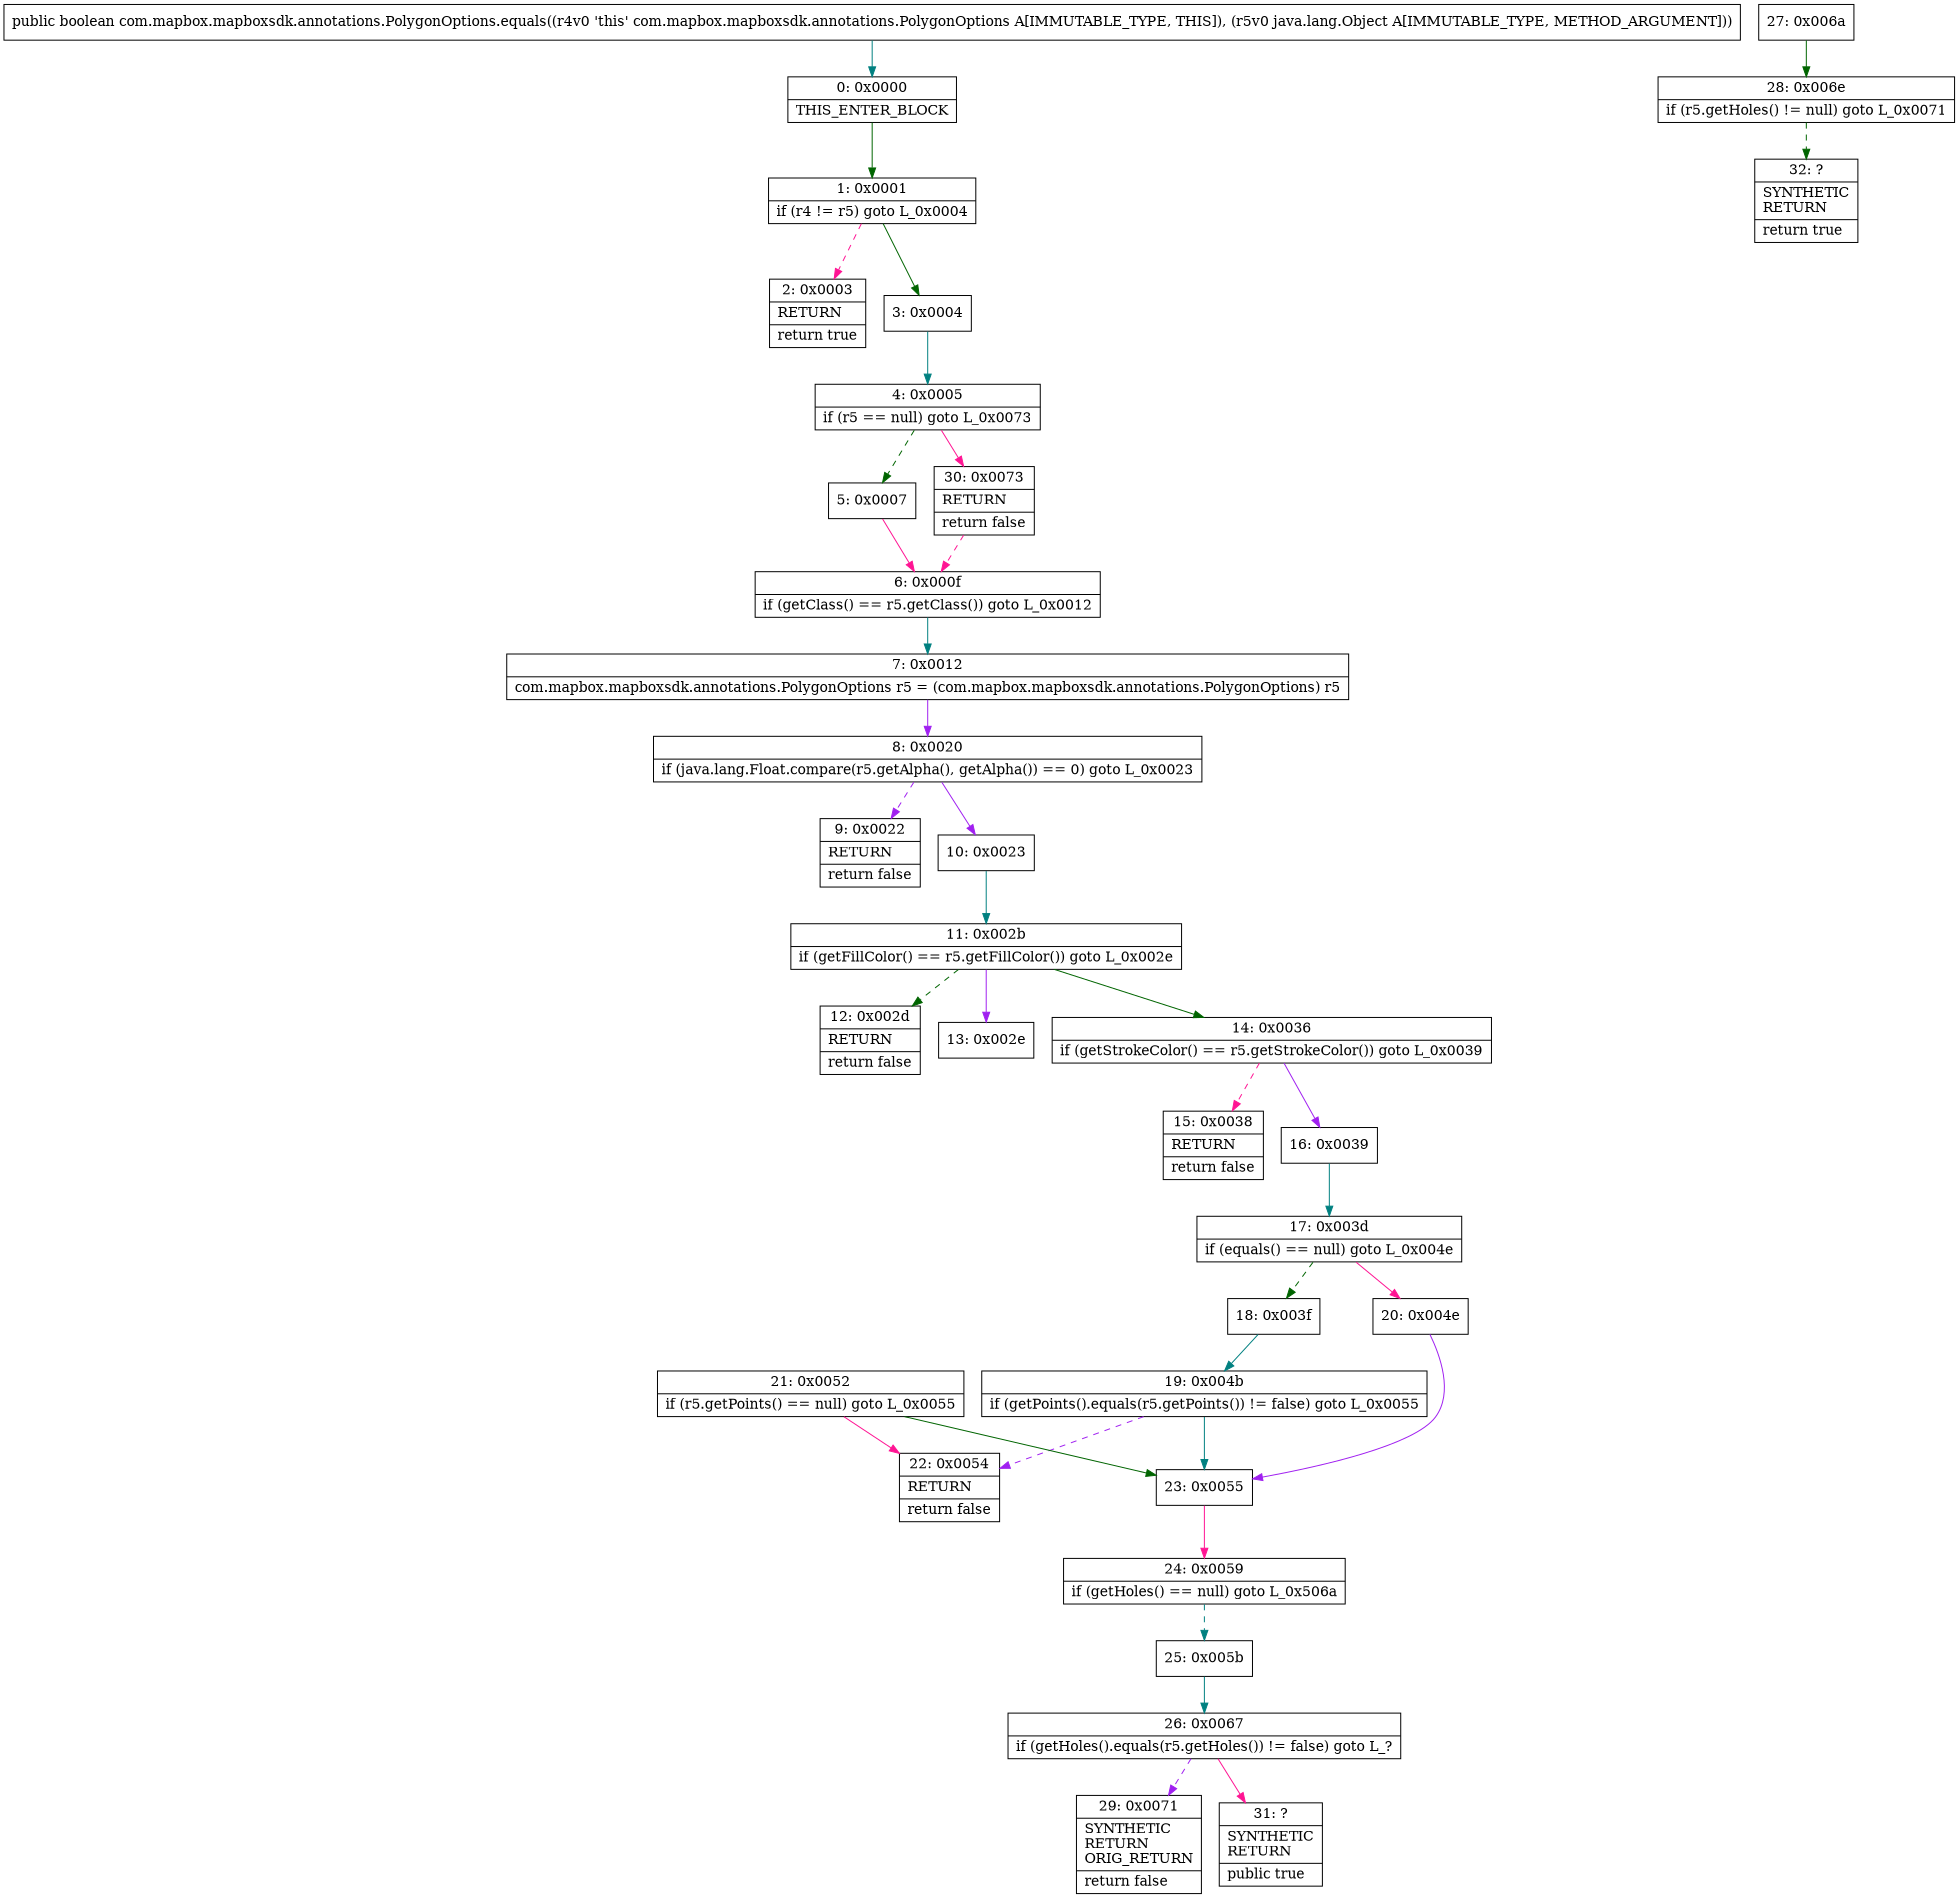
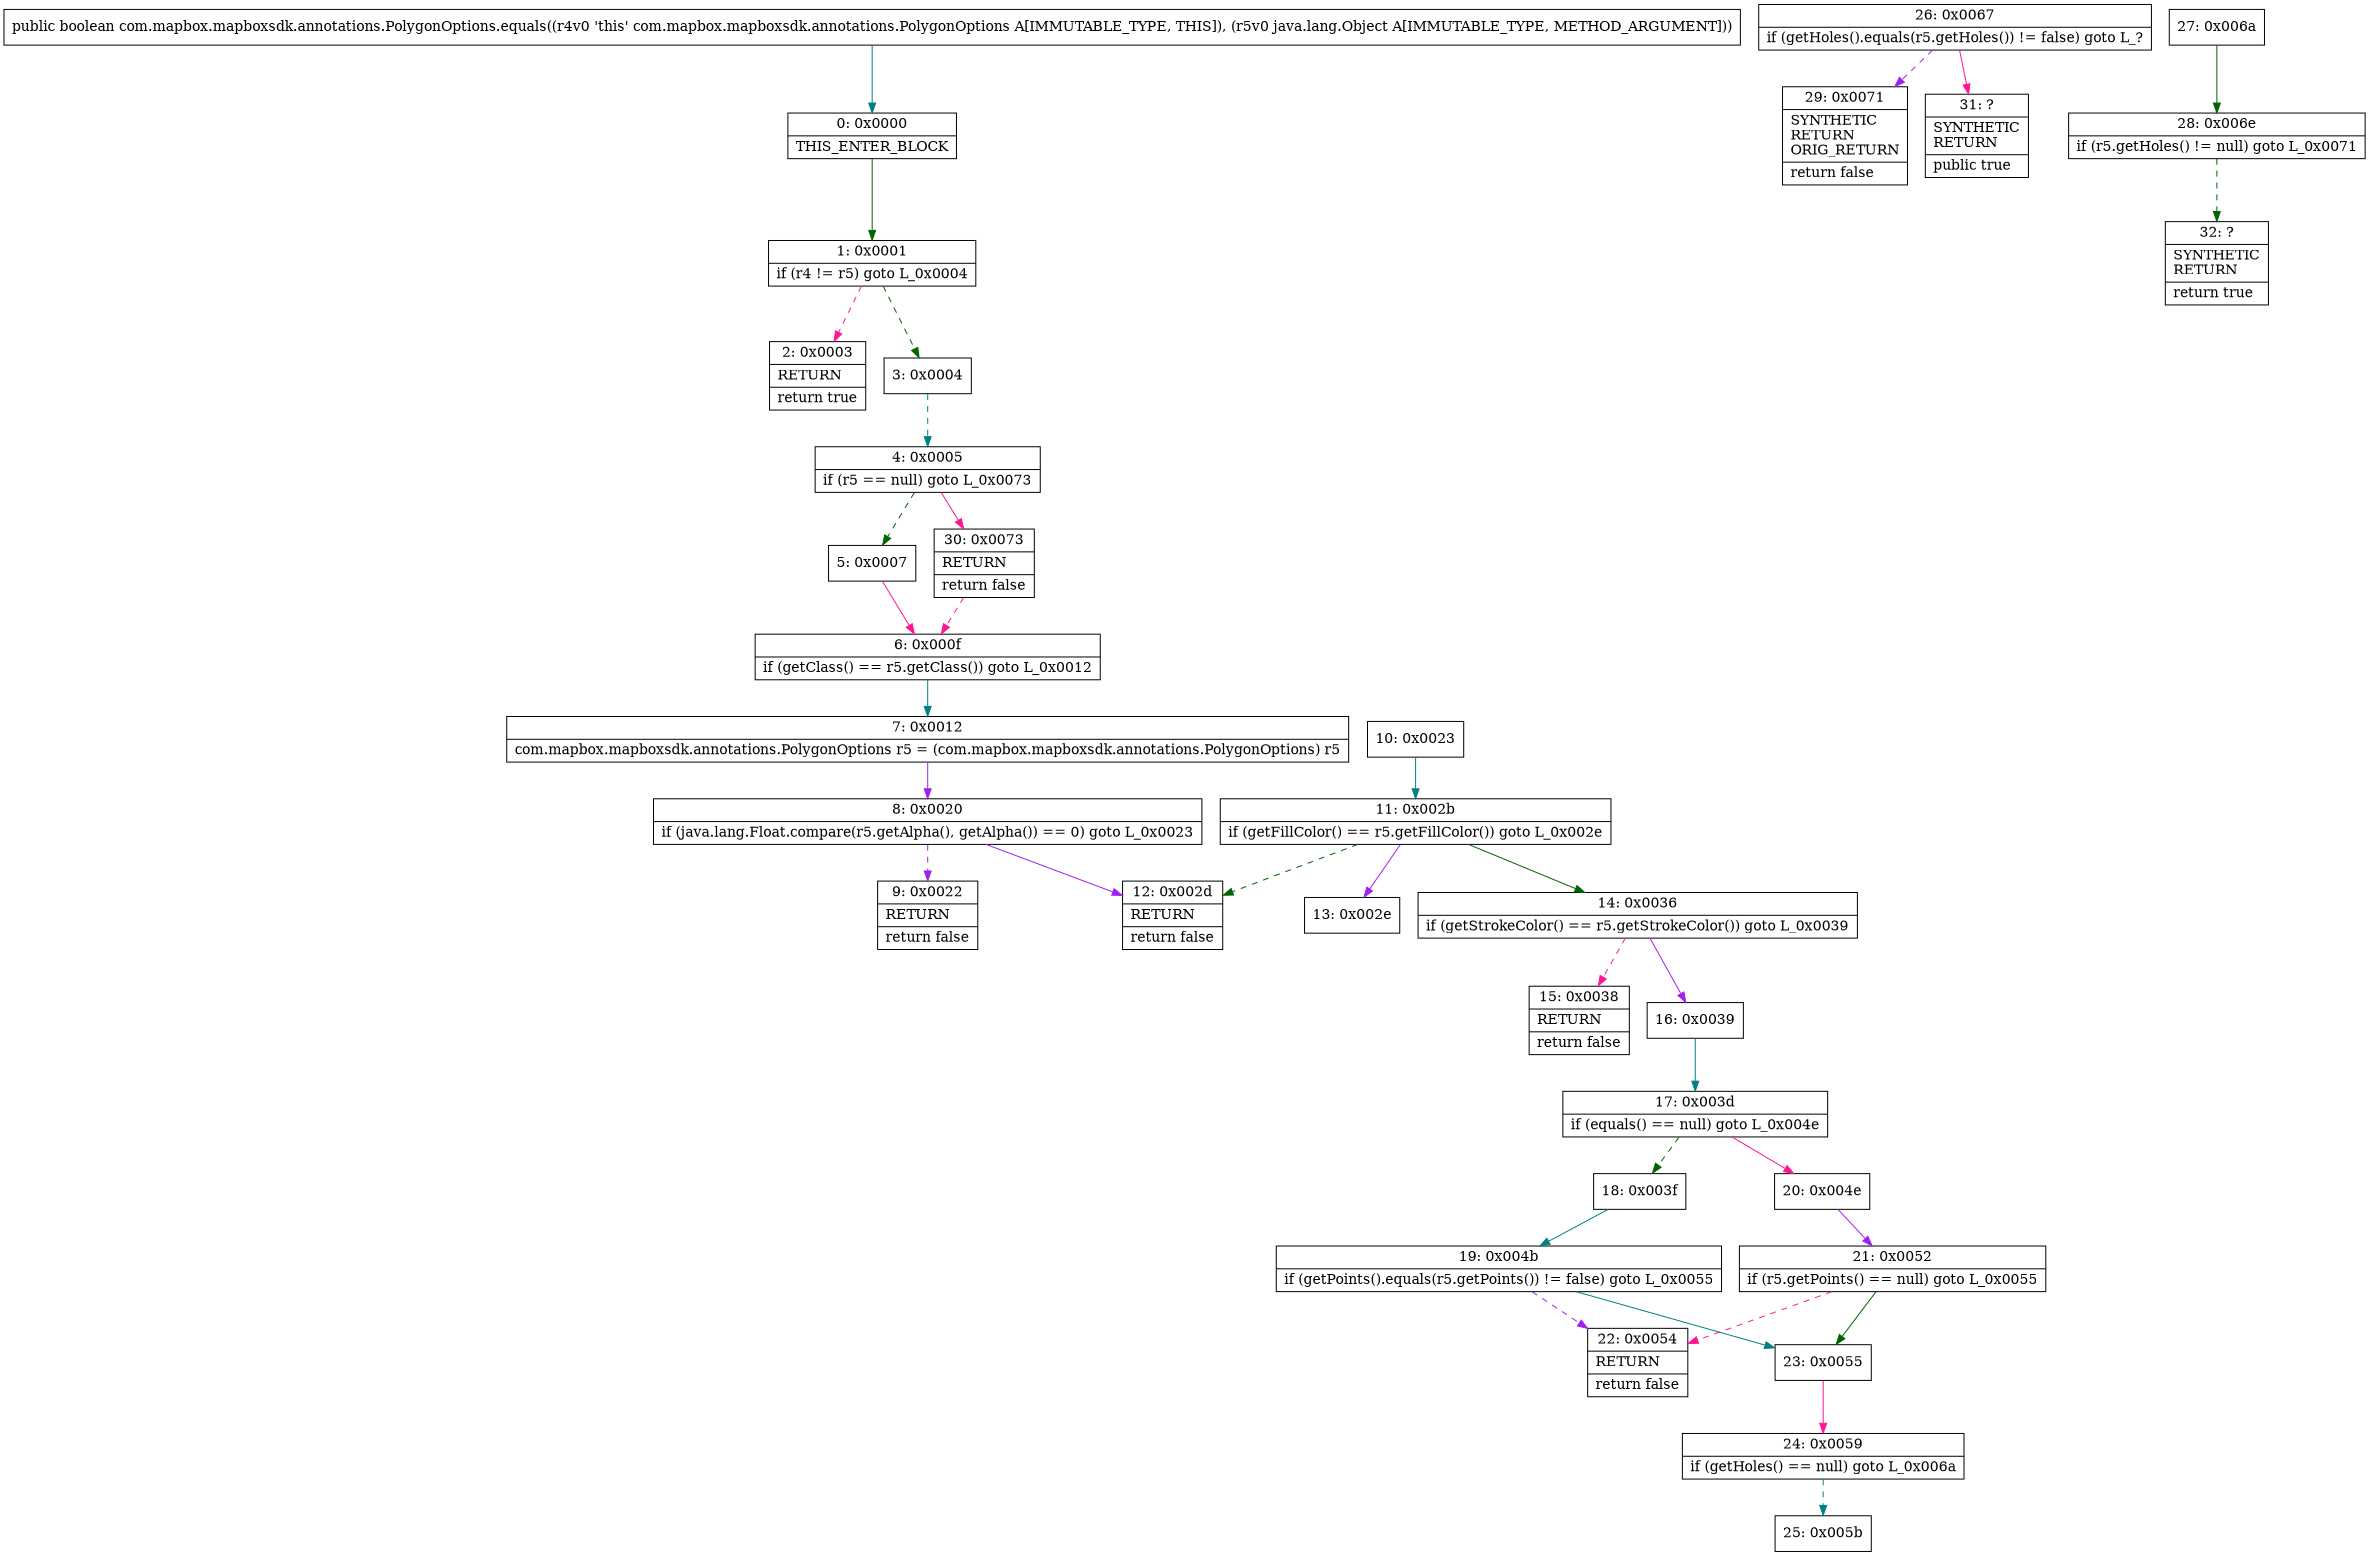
  digraph {
    node [shape=record]
    edge [color=darkgreen]
    n1 [label="{0\:\ 0x0000|THIS_ENTER_BLOCK\l}"]
    n2 [label="{1\:\ 0x0001|if (r4 != r5) goto L_0x0004\l}"]
    n3 [label="{2\:\ 0x0003|RETURN\l|return true\l}"]
    n4 [label="{3\:\ 0x0004}"]
    n5 [label="{4\:\ 0x0005|if (r5 == null) goto L_0x0073\l}"]
    n6 [label="{5\:\ 0x0007}"]
    n7 [label="{30\:\ 0x0073|RETURN\l|return false\l}"]
    n8 [label="{6\:\ 0x000f|if (getClass() == r5.getClass()) goto L_0x0012\l}"]
    n9 [label="{7\:\ 0x0012|com.mapbox.mapboxsdk.annotations.PolygonOptions r5 = (com.mapbox.mapboxsdk.annotations.PolygonOptions) r5\l}"]
    n10 [label="{8\:\ 0x0020|if (java.lang.Float.compare(r5.getAlpha(), getAlpha()) == 0) goto L_0x0023\l}"]
    n11 [label="{9\:\ 0x0022|RETURN\l|return false\l}"]
    n12 [label="{10\:\ 0x0023}"]
    n13 [label="{11\:\ 0x002b|if (getFillColor() == r5.getFillColor()) goto L_0x002e\l}"]
    n14 [label="{12\:\ 0x002d|RETURN\l|return false\l}"]
    n15 [label="{13\:\ 0x002e}"]
    n16 [label="{14\:\ 0x0036|if (getStrokeColor() == r5.getStrokeColor()) goto L_0x0039\l}"]
    n17 [label="{15\:\ 0x0038|RETURN\l|return false\l}"]
    n18 [label="{16\:\ 0x0039}"]
    n19 [label="{17\:\ 0x003d|if (equals() == null) goto L_0x004e\l}"]
    n20 [label="{18\:\ 0x003f}"]
    n21 [label="{20\:\ 0x004e}"]
    n22 [label="{19\:\ 0x004b|if (getPoints().equals(r5.getPoints()) != false) goto L_0x0055\l}"]
    n23 [label="{21\:\ 0x0052|if (r5.getPoints() == null) goto L_0x0055\l}"]
    n24 [label="{22\:\ 0x0054|RETURN\l|return false\l}"]
    n25 [label="{23\:\ 0x0055}"]
-   n26 [label="{24\:\ 0x0059|if (getHoles() == null) goto L_0x506a\l}"]
+   n26 [label="{24\:\ 0x0059|if (getHoles() == null) goto L_0x006a\l}"]
    n27 [label="{25\:\ 0x005b}"]
    n28 [label="{26\:\ 0x0067|if (getHoles().equals(r5.getHoles()) != false) goto L_?\l}"]
    n29 [label="{27\:\ 0x006a}"]
    n30 [label="{28\:\ 0x006e|if (r5.getHoles() != null) goto L_0x0071\l}"]
    n31 [label="{29\:\ 0x0071|SYNTHETIC\lRETURN\lORIG_RETURN\l|return false\l}"]
    n32 [label="{31\:\ ?|SYNTHETIC\lRETURN\l|public true\l}"]
    n33 [label="{32\:\ ?|SYNTHETIC\lRETURN\l|return true\l}"]
    n34 [label="{public boolean com.mapbox.mapboxsdk.annotations.PolygonOptions.equals((r4v0 'this' com.mapbox.mapboxsdk.annotations.PolygonOptions A[IMMUTABLE_TYPE, THIS]), (r5v0 java.lang.Object A[IMMUTABLE_TYPE, METHOD_ARGUMENT])) }"]
    n1 -> n2
    n2 -> n3 [color=deeppink style=dashed]
-   n2 -> n4
-   n4 -> n5 [color=teal]
+   n2 -> n4 [style=dashed]
+   n4 -> n5 [color=teal style=dashed]
    n5 -> n6 [style=dashed]
    n5 -> n7 [color=deeppink]
    n6 -> n8 [color=deeppink]
    n7 -> n8 [color=deeppink style=dashed]
    n8 -> n9 [color=teal]
    n9 -> n10 [color=purple]
    n10 -> n11 [color=purple style=dashed]
-   n10 -> n12 [color=purple]
+   n10 -> n14 [color=purple]
    n12 -> n13 [color=teal]
    n13 -> n14 [style=dashed]
    n13 -> n15 [color=purple]
    n13 -> n16
    n16 -> n17 [color=deeppink style=dashed]
    n16 -> n18 [color=purple]
    n18 -> n19 [color=teal]
    n19 -> n20 [style=dashed]
    n19 -> n21 [color=deeppink]
    n20 -> n22 [color=teal]
-   n21 -> n25 [color=purple]
+   n21 -> n23 [color=purple]
    n22 -> n24 [color=purple style=dashed]
    n22 -> n25 [color=teal]
-   n23 -> n24 [color=deeppink style=solid]
+   n23 -> n24 [color=deeppink style=dashed]
    n23 -> n25
    n25 -> n26 [color=deeppink]
    n26 -> n27 [color=teal style=dashed]
-   n27 -> n28 [color=teal]
    n28 -> n31 [color=purple style=dashed]
    n28 -> n32 [color=deeppink]
    n29 -> n30
    n30 -> n33 [style=dashed]
    n34 -> n1 [color=teal]
  }
